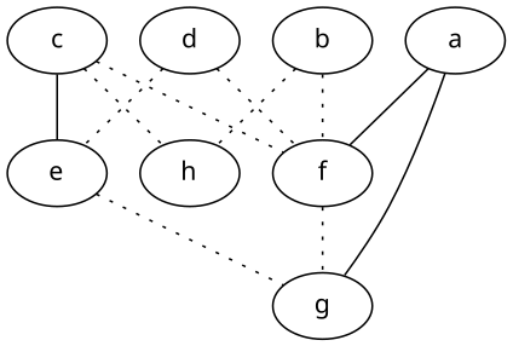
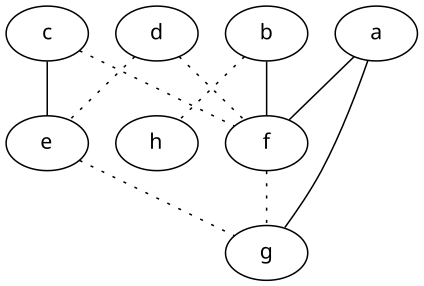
  graph {
    fontname="Noto Sans"
    node [fontname="Noto Sans"]
    edge [fontname="Noto Sans" style=dotted]
    a
    g
    f
    b
    h
    c
    e
    d
    a -- g [style=""]
    a -- f [style=""]
    f -- g
-   b -- f
+   b -- f [style=""]
    b -- h
    c -- f
-   c -- h
    c -- e [style=""]
    e -- g
    d -- f
    d -- e
  }
